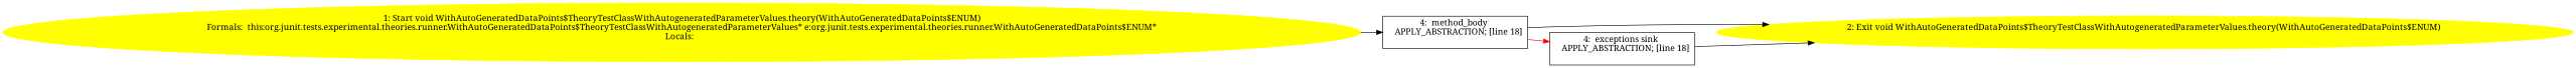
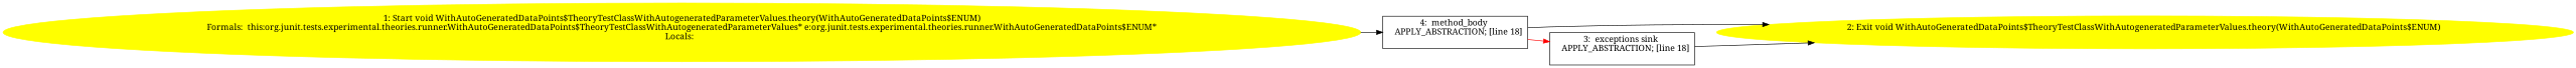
  digraph {
    rankdir=LR
    fontname="Noto Serif"
    node [fontname="Noto Serif"]
    edge [fontname="Noto Serif"]
    n1 [color=yellow label="1: Start void WithAutoGeneratedDataPoints$TheoryTestClassWithAutogeneratedParameterValues.theory(WithAutoGeneratedDataPoints$ENUM)\nFormals:  this:org.junit.tests.experimental.theories.runner.WithAutoGeneratedDataPoints$TheoryTestClassWithAutogeneratedParameterValues* e:org.junit.tests.experimental.theories.runner.WithAutoGeneratedDataPoints$ENUM*\nLocals:  \n  " style=filled]
    n2 [label="4:  method_body \n   APPLY_ABSTRACTION; [line 18]\n " shape=box]
    n3 [color=yellow label="2: Exit void WithAutoGeneratedDataPoints$TheoryTestClassWithAutogeneratedParameterValues.theory(WithAutoGeneratedDataPoints$ENUM) \n  " style=filled]
-   n4 [label="4:  exceptions sink \n   APPLY_ABSTRACTION; [line 18]\n " shape=box]
+   n4 [label="3:  exceptions sink \n   APPLY_ABSTRACTION; [line 18]\n " shape=box]
    n1 -> n2
    n2 -> n3
    n2 -> n4 [color=red]
    n4 -> n3
  }
